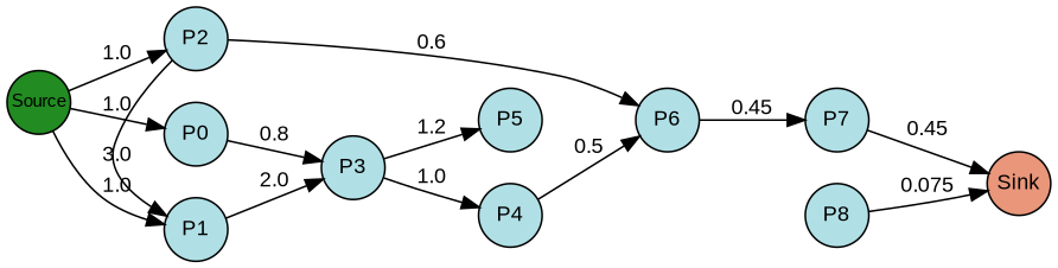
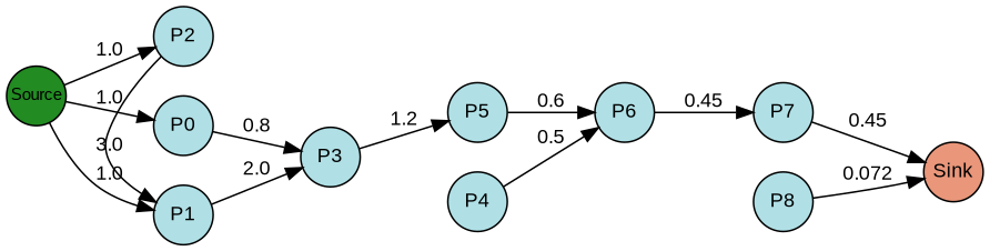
  digraph {
    rankdir=LR
    splines=true
    node [fillcolor=powderblue fixedsize=true fontcolor=black fontname=arial fontsize=12 margin=0 shape=circle style=filled]
    edge [fontcolor=black fontname=arial fontsize=12 margin=0]
    n1 [fillcolor=forestgreen fontsize=10 label=Source width=0.5]
    n2 [label=P0 width=0.5]
    n3 [label=P1 width=0.5]
    n4 [label=P2 width=0.5]
    n5 [label=P3 width=0.5]
    n6 [label=P4 width=0.5]
    n7 [label=P5 width=0.5]
    n8 [label=P6 width=0.5]
    n9 [label=P7 width=0.5]
    n10 [label=P8 width=0.5]
    n11 [fillcolor=darksalmon label=Sink width=0.5]
    subgraph sub_1 {
      rank=same
      n1
    }
    subgraph sub_2 {
      rank=same
      n2
      n3
      n4
    }
    subgraph sub_3 {
      rank=same
      n5
    }
    subgraph sub_4 {
      rank=same
      n6
      n7
    }
    subgraph sub_5 {
      rank=same
      n8
    }
    subgraph sub_6 {
      rank=same
      n9
    }
    subgraph sub_7 {
      rank=same
      n10
    }
    subgraph sub_8 {
      rank=same
      n11
    }
    n1 -> n2 [label=1.0]
    n1 -> n3 [label=1.0]
    n1 -> n4 [label=1.0]
    n2 -> n5 [label=0.8]
    n3 -> n5 [label=2.0]
    n4 -> n3 [label=3.0]
-   n5 -> n6 [label=1.0]
    n5 -> n7 [label=1.2]
    n6 -> n8 [label=0.5]
-   n4 -> n8 [label=0.6]
+   n7 -> n8 [label=0.6]
    n8 -> n9 [label=0.45]
    n9 -> n11 [label=0.45]
-   n10 -> n11 [label=0.075]
+   n10 -> n11 [label=0.072]
  }
